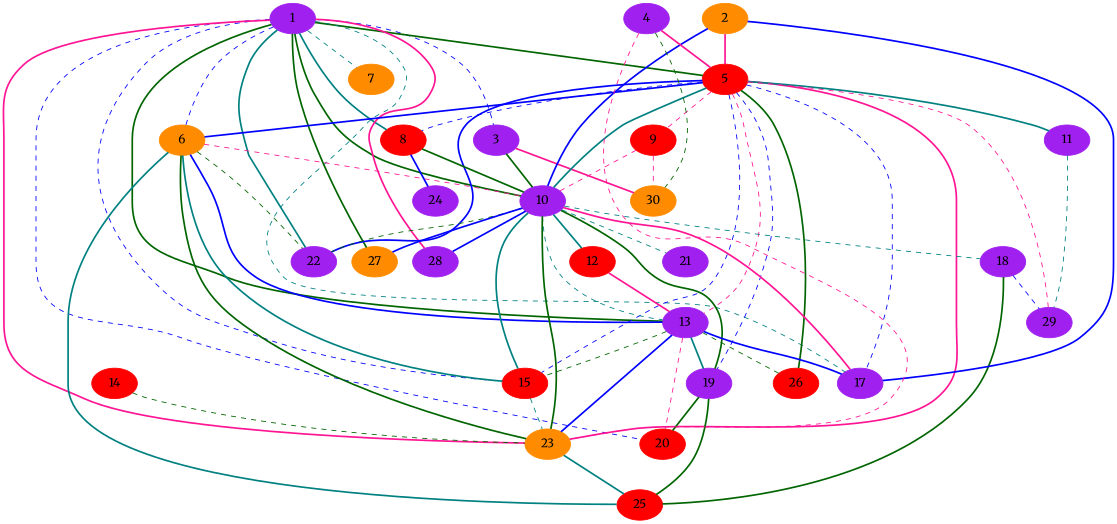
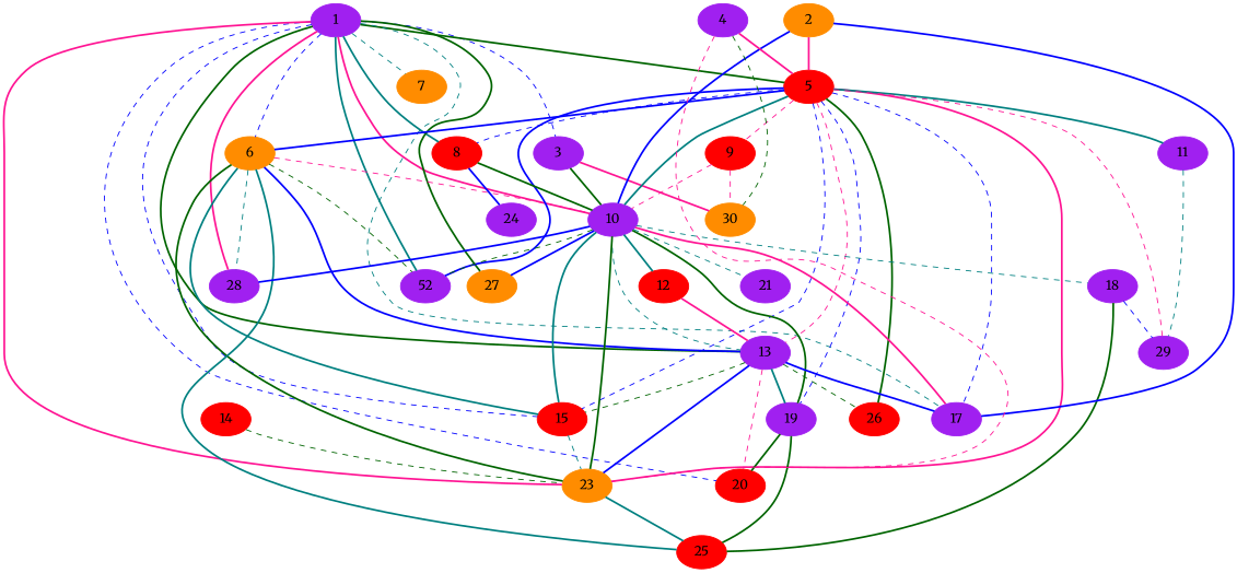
  graph {
    fontname=Merriweather
    node [color=purple fontname=Merriweather style=filled]
    edge [color=blue fontname=Merriweather style=bold weight=1.0]
    1
    3
    5 [color=red]
    6 [color=darkorange]
    7 [color=darkorange]
    8 [color=red]
    10
    13
    15 [color=red]
    17
    20 [color=red]
-   22
+   22 [label=52]
    23 [color=darkorange]
    27 [color=darkorange]
    28
    30 [color=darkorange]
    9 [color=red]
    11
    19
    26 [color=red]
    29
    25 [color=red]
    24
    12 [color=red]
    18
    21
    2 [color=darkorange]
    4
    14 [color=red]
    1 -- 3 [style=dashed]
    1 -- 5 [color=darkgreen weight=6.0]
    1 -- 6 [style=dashed weight=2.0]
    1 -- 7 [color=teal style=dashed]
    1 -- 8 [color=teal]
-   1 -- 10 [color=darkgreen weight=2.0]
+   1 -- 10 [color=deeppink weight=2.0]
    1 -- 13 [color=darkgreen weight=2.0]
    1 -- 15 [style=dashed weight=2.0]
    1 -- 17 [color=teal style=dashed]
    1 -- 20 [style=dashed]
    1 -- 22 [color=teal]
    1 -- 23 [color=deeppink weight=2.0]
    1 -- 27 [color=darkgreen]
    1 -- 28 [color=deeppink]
    3 -- 10 [color=darkgreen]
    3 -- 30 [color=deeppink]
    5 -- 6 [weight=4.0]
    5 -- 8 [style=dashed]
    5 -- 10 [color=teal weight=5.0]
    5 -- 13 [color=deeppink style=dashed weight=4.0]
    5 -- 15 [style=dashed weight=4.0]
    5 -- 17 [style=dashed]
    5 -- 22
    5 -- 23 [color=deeppink weight=3.0]
    5 -- 9 [color=deeppink style=dashed]
    5 -- 11 [color=teal weight=3.0]
    5 -- 19 [style=dashed]
    5 -- 26 [color=darkgreen]
    5 -- 29 [color=deeppink style=dashed]
    6 -- 10 [color=deeppink style=dashed weight=2.0]
    6 -- 13
    6 -- 15 [color=teal]
    6 -- 22 [color=darkgreen style=dashed]
    6 -- 23 [color=darkgreen]
+   6 -- 28 [color=teal style=dashed]
    6 -- 25 [color=teal]
    8 -- 10 [color=darkgreen]
    8 -- 24
    10 -- 13 [color=teal style=dashed]
    10 -- 15 [color=teal]
    10 -- 17 [color=deeppink]
    10 -- 22 [color=darkgreen style=dashed]
    10 -- 23 [color=darkgreen]
    10 -- 27 [weight=2.0]
    10 -- 28
    10 -- 19 [color=darkgreen]
    10 -- 12 [color=teal]
    10 -- 18 [color=teal style=dashed]
    10 -- 21 [color=teal style=dashed]
    13 -- 15 [color=darkgreen style=dashed weight=3.0]
    13 -- 17
    13 -- 20 [color=deeppink style=dashed]
    13 -- 23
    13 -- 19 [color=teal]
    13 -- 26 [color=darkgreen style=dashed]
    15 -- 23 [color=teal style=dashed weight=2.0]
    23 -- 25 [color=teal]
    9 -- 10 [color=deeppink style=dashed]
    9 -- 30 [color=deeppink style=dashed]
    11 -- 29 [color=teal style=dashed]
    19 -- 20 [color=darkgreen]
    19 -- 25 [color=darkgreen]
    12 -- 13 [color=deeppink]
    18 -- 29 [style=dashed]
    18 -- 25 [color=darkgreen]
    2 -- 5 [color=deeppink]
    2 -- 10
    2 -- 17
    4 -- 5 [color=deeppink]
    4 -- 23 [color=deeppink style=dashed]
    4 -- 30 [color=darkgreen style=dashed]
    14 -- 23 [color=darkgreen style=dashed weight=2.0]
  }
